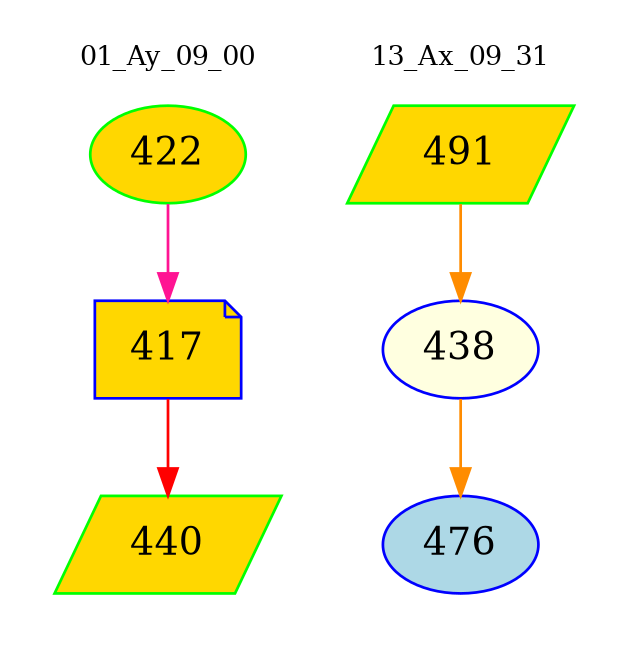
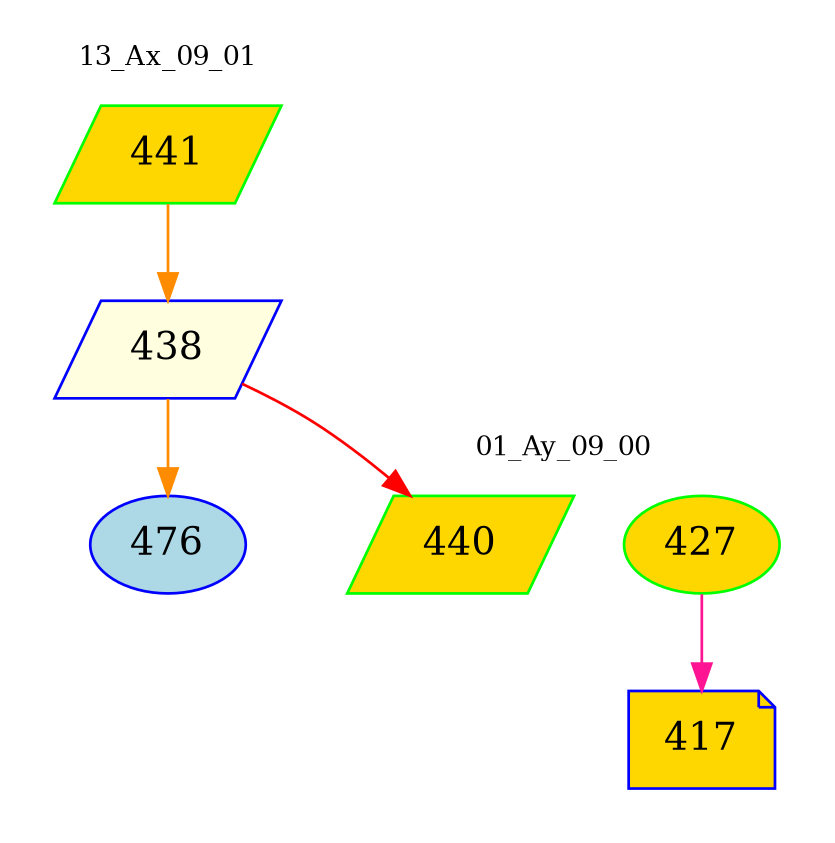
  digraph {
    node [color=green fillcolor=gold shape=parallelogram style=filled]
    edge [color=darkorange]
-   n1 [label=422 shape=ellipse]
+   n1 [label=427 shape=ellipse]
    n2 [color=blue label=417 shape=note]
    n3 [label=440]
-   n4 [label=491]
-   n5 [color=blue fillcolor=lightyellow label=438 shape=ellipse]
+   n4 [label=441]
+   n5 [color=blue fillcolor=lightyellow label=438]
    n6 [color=blue fillcolor=lightblue label=476 shape=ellipse]
    subgraph cluster_1 {
      color=white
      fontsize=10
      label="01_Ay_09_00"
      n1
      n2
      n3
    }
    subgraph cluster_2 {
      color=white
      fontsize=10
-     label="13_Ax_09_31"
+     label="13_Ax_09_01"
      n4
      n5
      n6
    }
    n1 -> n2 [color=deeppink]
-   n2 -> n3 [color=red]
+   n5 -> n3 [color=red]
    n4 -> n5
    n5 -> n6
  }
